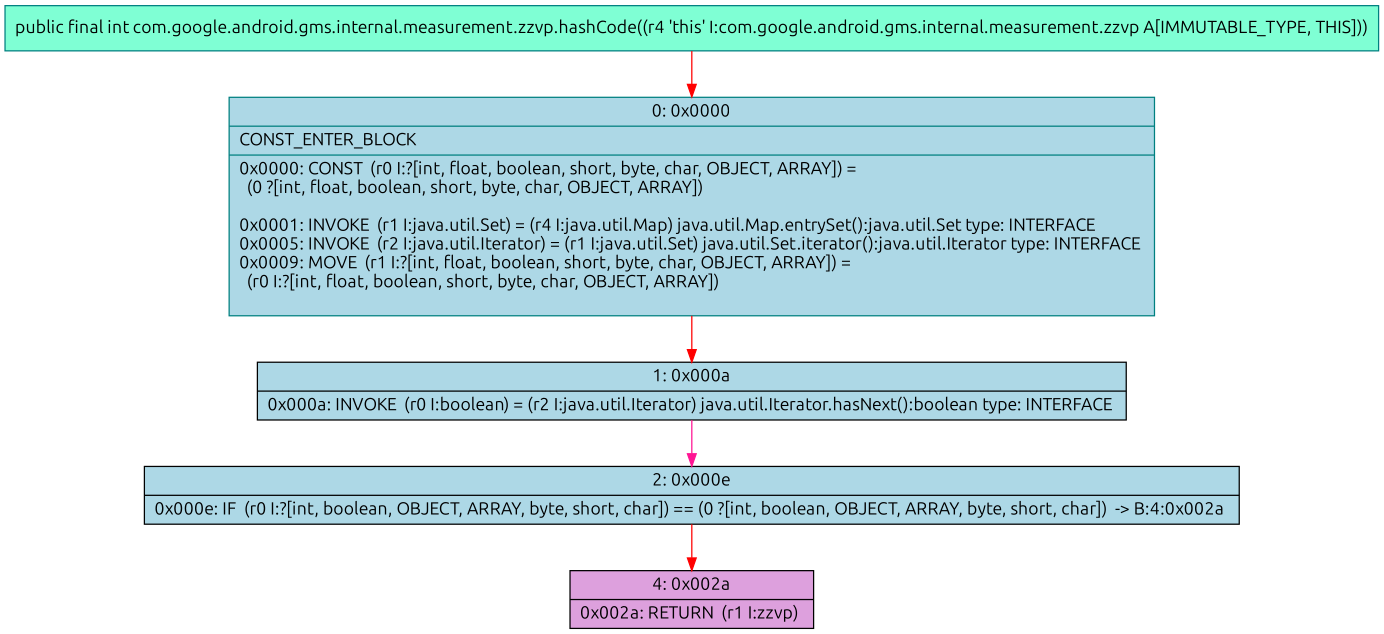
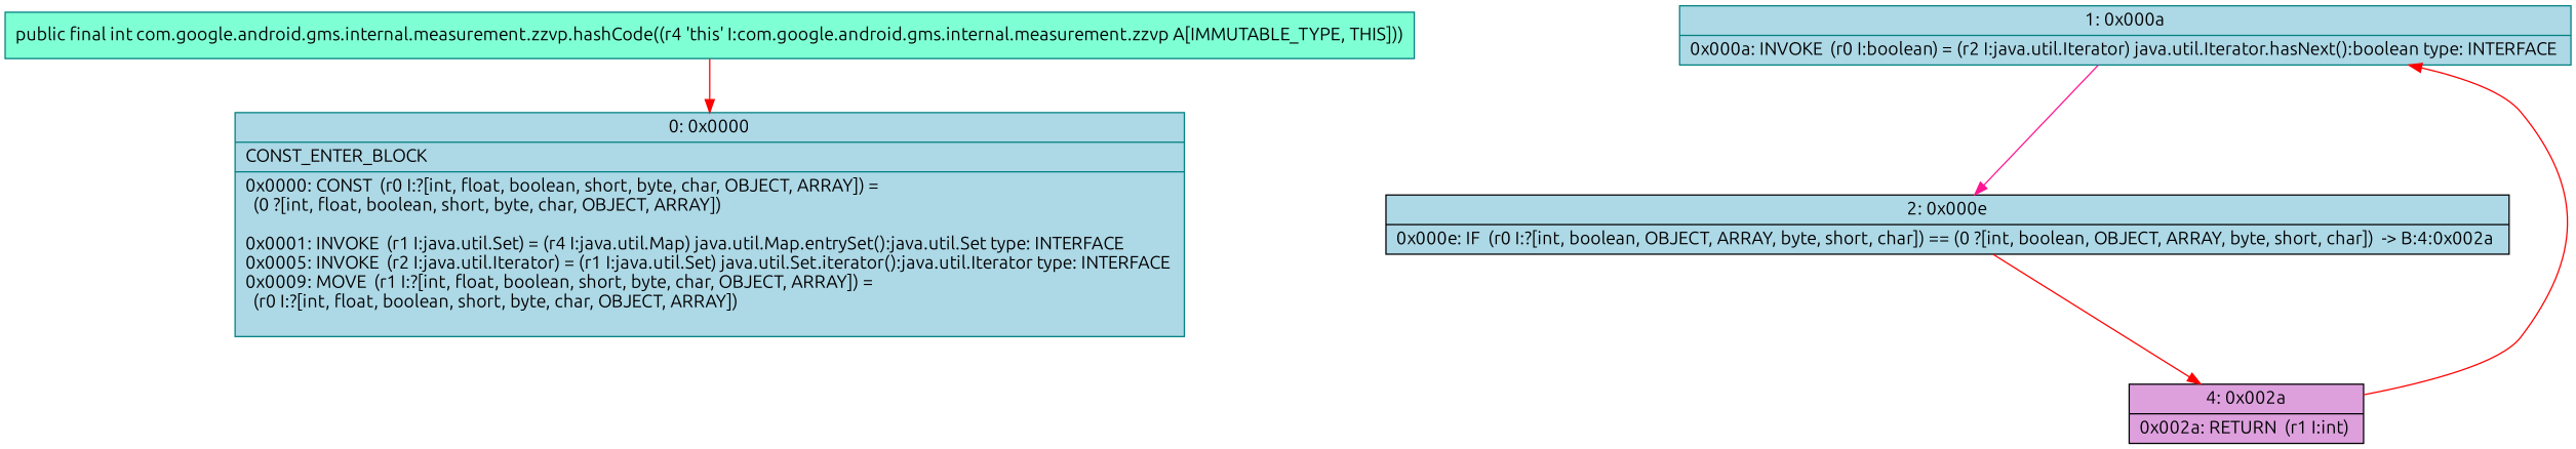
  digraph {
    fontname=Ubuntu
    node [color=black fillcolor=lightblue fontname=Ubuntu shape=record style=filled]
    edge [color=red fontname=Ubuntu]
    n1 [color=teal label="{0\:\ 0x0000|CONST_ENTER_BLOCK\l|0x0000: CONST  (r0 I:?[int, float, boolean, short, byte, char, OBJECT, ARRAY]) = \l  (0 ?[int, float, boolean, short, byte, char, OBJECT, ARRAY])\l \l0x0001: INVOKE  (r1 I:java.util.Set) = (r4 I:java.util.Map) java.util.Map.entrySet():java.util.Set type: INTERFACE \l0x0005: INVOKE  (r2 I:java.util.Iterator) = (r1 I:java.util.Set) java.util.Set.iterator():java.util.Iterator type: INTERFACE \l0x0009: MOVE  (r1 I:?[int, float, boolean, short, byte, char, OBJECT, ARRAY]) = \l  (r0 I:?[int, float, boolean, short, byte, char, OBJECT, ARRAY])\l \l}"]
-   n2 [label="{1\:\ 0x000a|0x000a: INVOKE  (r0 I:boolean) = (r2 I:java.util.Iterator) java.util.Iterator.hasNext():boolean type: INTERFACE \l}"]
+   n2 [color=teal label="{1\:\ 0x000a|0x000a: INVOKE  (r0 I:boolean) = (r2 I:java.util.Iterator) java.util.Iterator.hasNext():boolean type: INTERFACE \l}"]
    n3 [label="{2\:\ 0x000e|0x000e: IF  (r0 I:?[int, boolean, OBJECT, ARRAY, byte, short, char]) == (0 ?[int, boolean, OBJECT, ARRAY, byte, short, char])  \-\> B:4:0x002a \l}"]
-   n4 [fillcolor=plum label="{4\:\ 0x002a|0x002a: RETURN  (r1 I:zzvp) \l}"]
+   n4 [fillcolor=plum label="{4\:\ 0x002a|0x002a: RETURN  (r1 I:int) \l}"]
    n5 [color=teal fillcolor=aquamarine label="{public final int com.google.android.gms.internal.measurement.zzvp.hashCode((r4 'this' I:com.google.android.gms.internal.measurement.zzvp A[IMMUTABLE_TYPE, THIS])) }"]
-   n1 -> n2
+   n4 -> n2
    n2 -> n3 [color=deeppink]
    n3 -> n4
    n5 -> n1
  }
